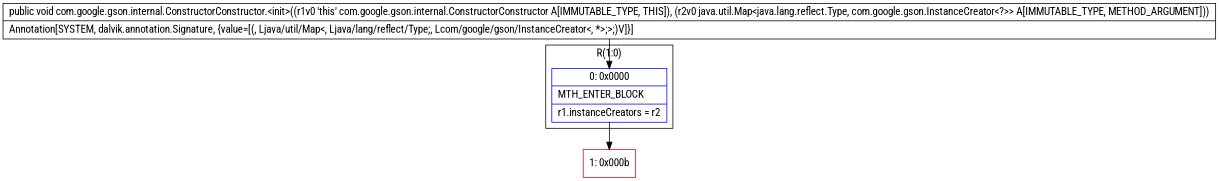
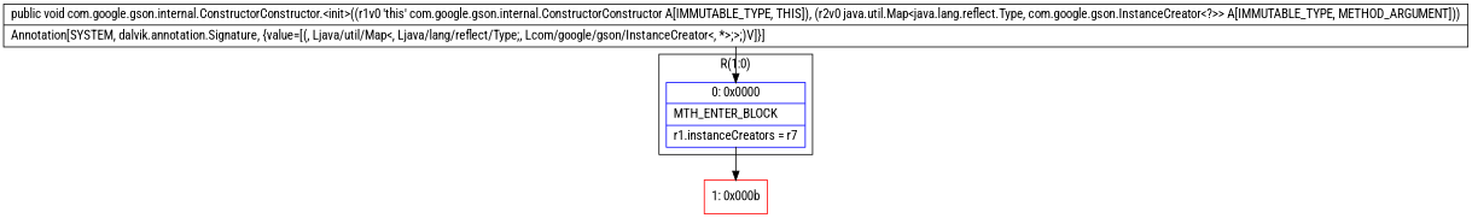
  digraph {
    fontname="Roboto Condensed"
    node [shape=record fontname="Roboto Condensed"]
    edge [fontname="Roboto Condensed"]
-   n1 [color=blue label="{0\:\ 0x0000|MTH_ENTER_BLOCK\l|r1.instanceCreators = r2\l}"]
+   n1 [color=blue label="{0\:\ 0x0000|MTH_ENTER_BLOCK\l|r1.instanceCreators = r7\l}"]
    n2 [color=red label="{1\:\ 0x000b}"]
    n3 [label="{public void com.google.gson.internal.ConstructorConstructor.\<init\>((r1v0 'this' com.google.gson.internal.ConstructorConstructor A[IMMUTABLE_TYPE, THIS]), (r2v0 java.util.Map\<java.lang.reflect.Type, com.google.gson.InstanceCreator\<?\>\> A[IMMUTABLE_TYPE, METHOD_ARGUMENT]))  | Annotation[SYSTEM, dalvik.annotation.Signature, \{value=[(, Ljava\/util\/Map\<, Ljava\/lang\/reflect\/Type;, Lcom\/google\/gson\/InstanceCreator\<, *\>;\>;)V]\}]\l}"]
    subgraph cluster_1 {
      label="R(1:0)"
      n1
    }
    n1 -> n2
    n3 -> n1
  }
